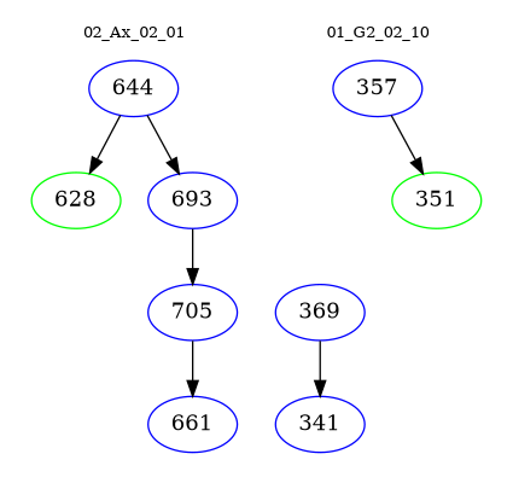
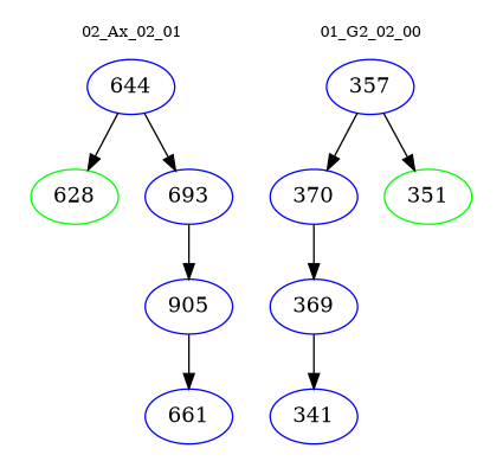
  digraph {
    node [color=blue]
    edge [color=black]
    n1 [label=644]
    n2 [color=green label=628]
    n3 [label=693]
-   n4 [label=705]
+   n4 [label=905]
    n5 [label=661]
    n6 [label=357]
+   n7 [label=370]
    n8 [color=green label=351]
    n9 [label=369]
    n10 [label=341]
    subgraph cluster_1 {
      color=white
      fontsize=10
      label="02_Ax_02_01"
      n1
      n2
      n3
      n4
      n5
    }
    subgraph cluster_2 {
      color=white
      fontsize=10
-     label="01_G2_02_10"
+     label="01_G2_02_00"
      n6
+     n7
      n8
      n9
      n10
    }
    n1 -> n2
    n1 -> n3
    n3 -> n4
    n4 -> n5
+   n6 -> n7
    n6 -> n8
+   n7 -> n9
    n9 -> n10
  }
